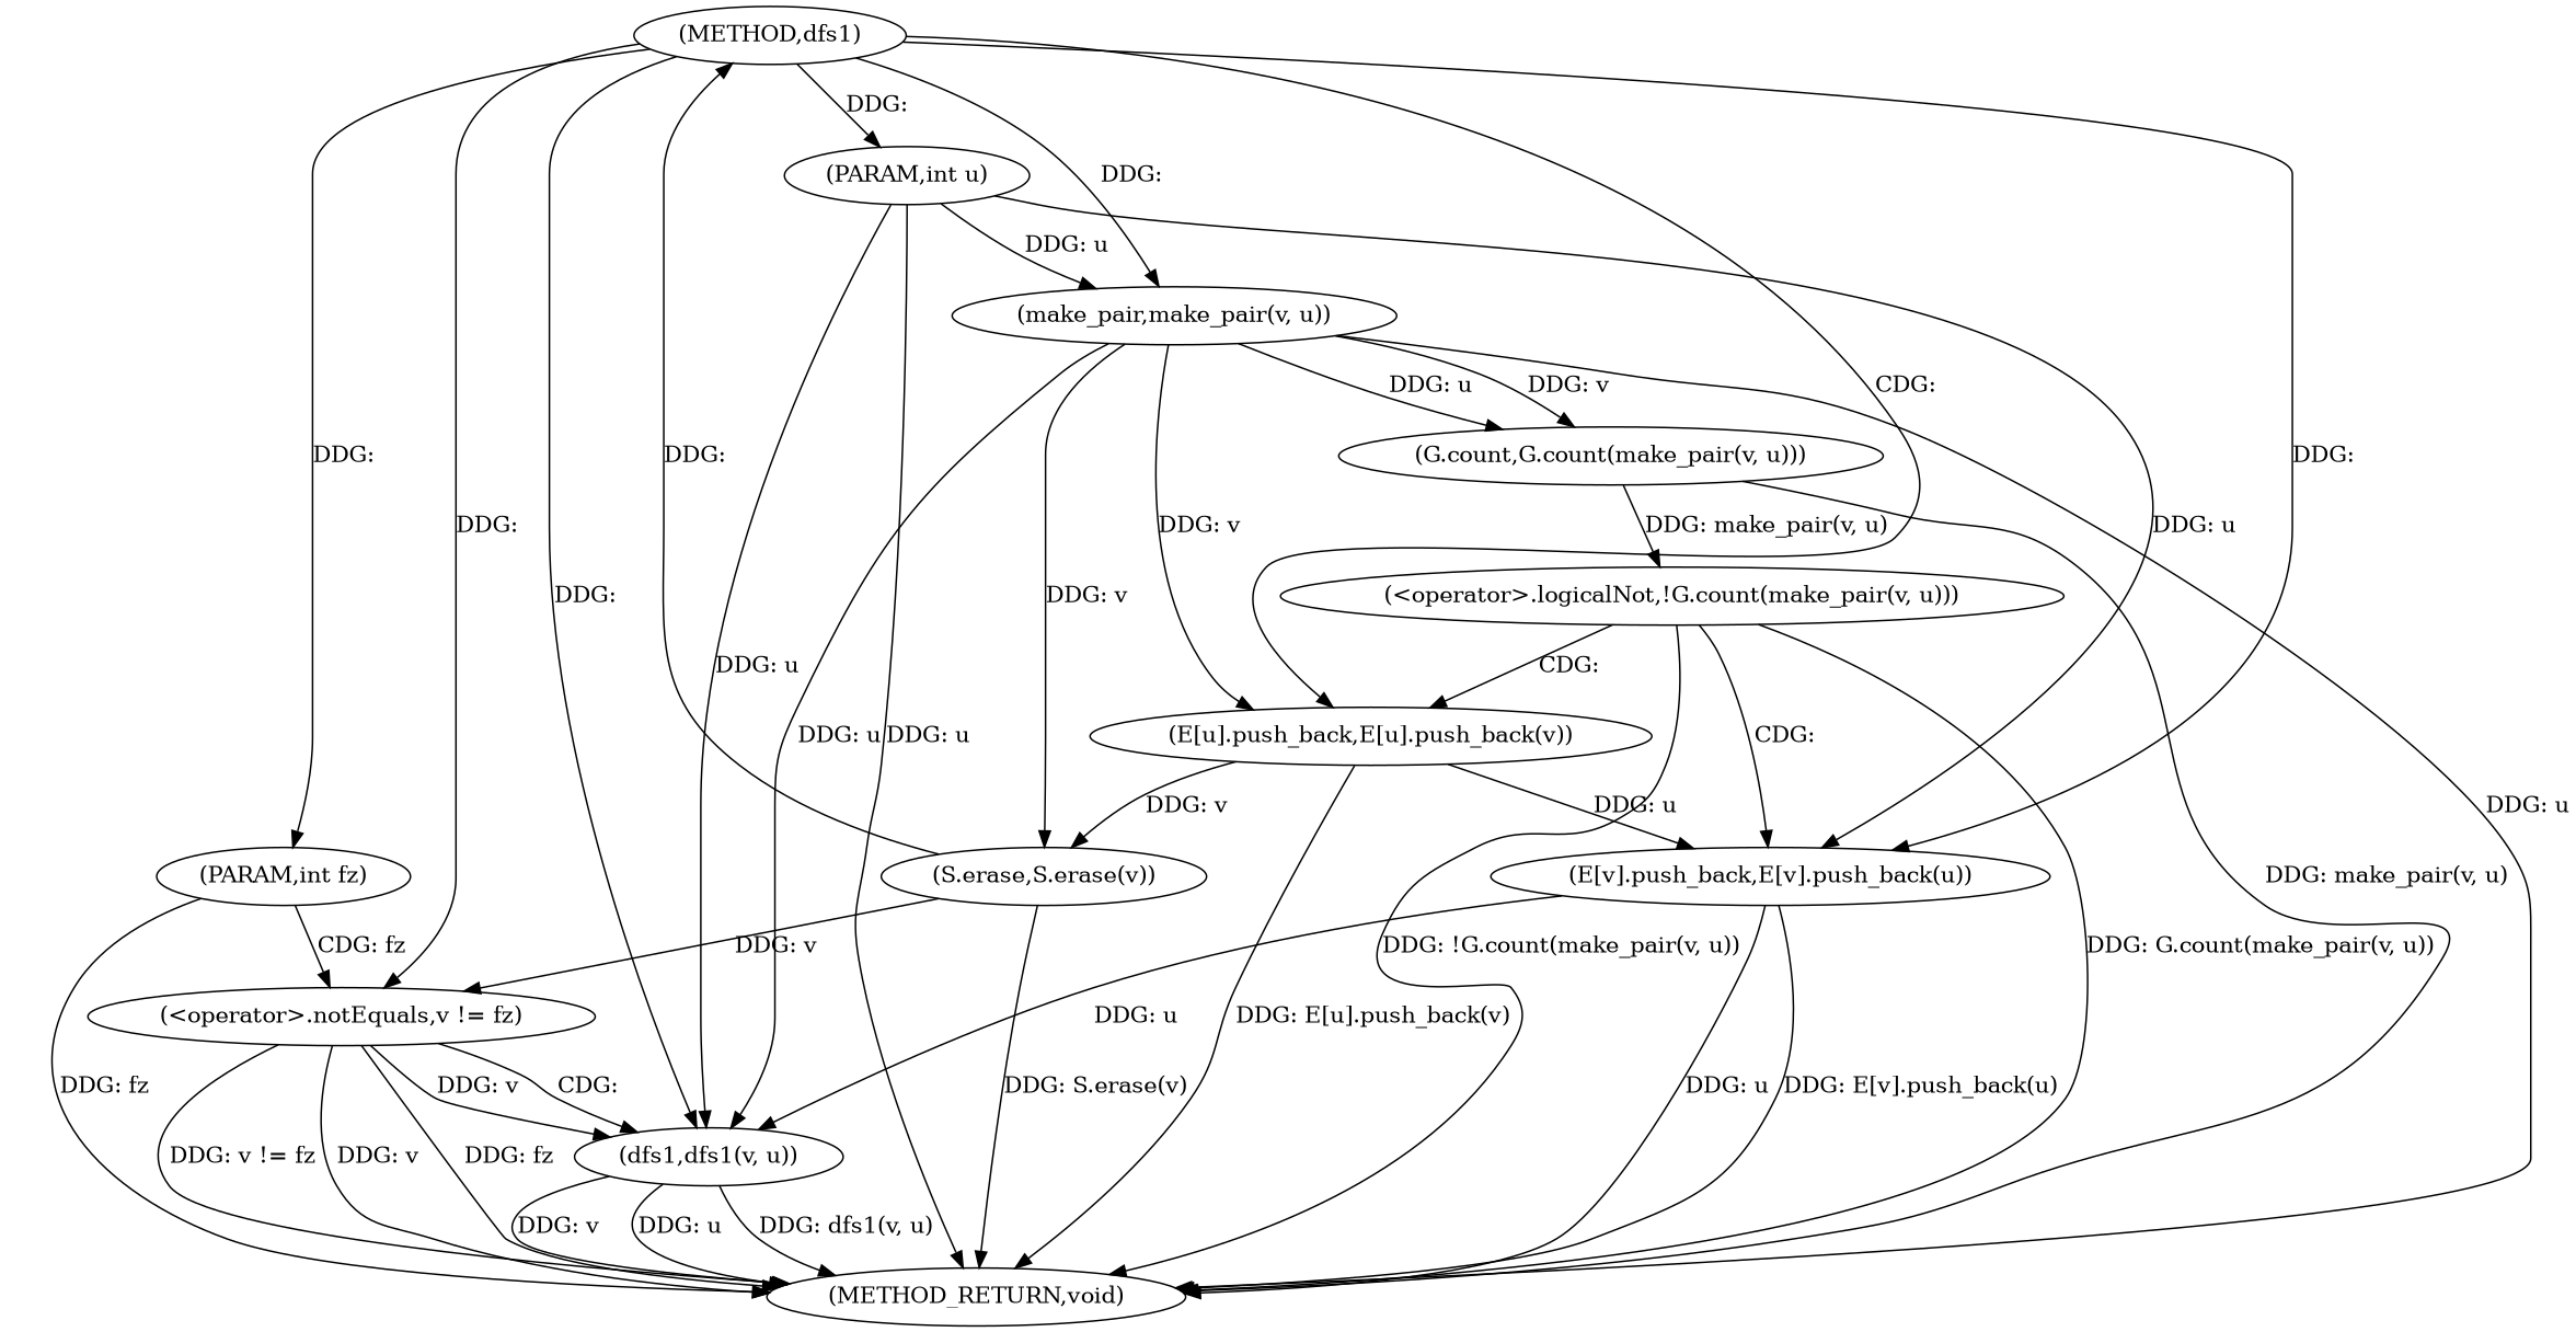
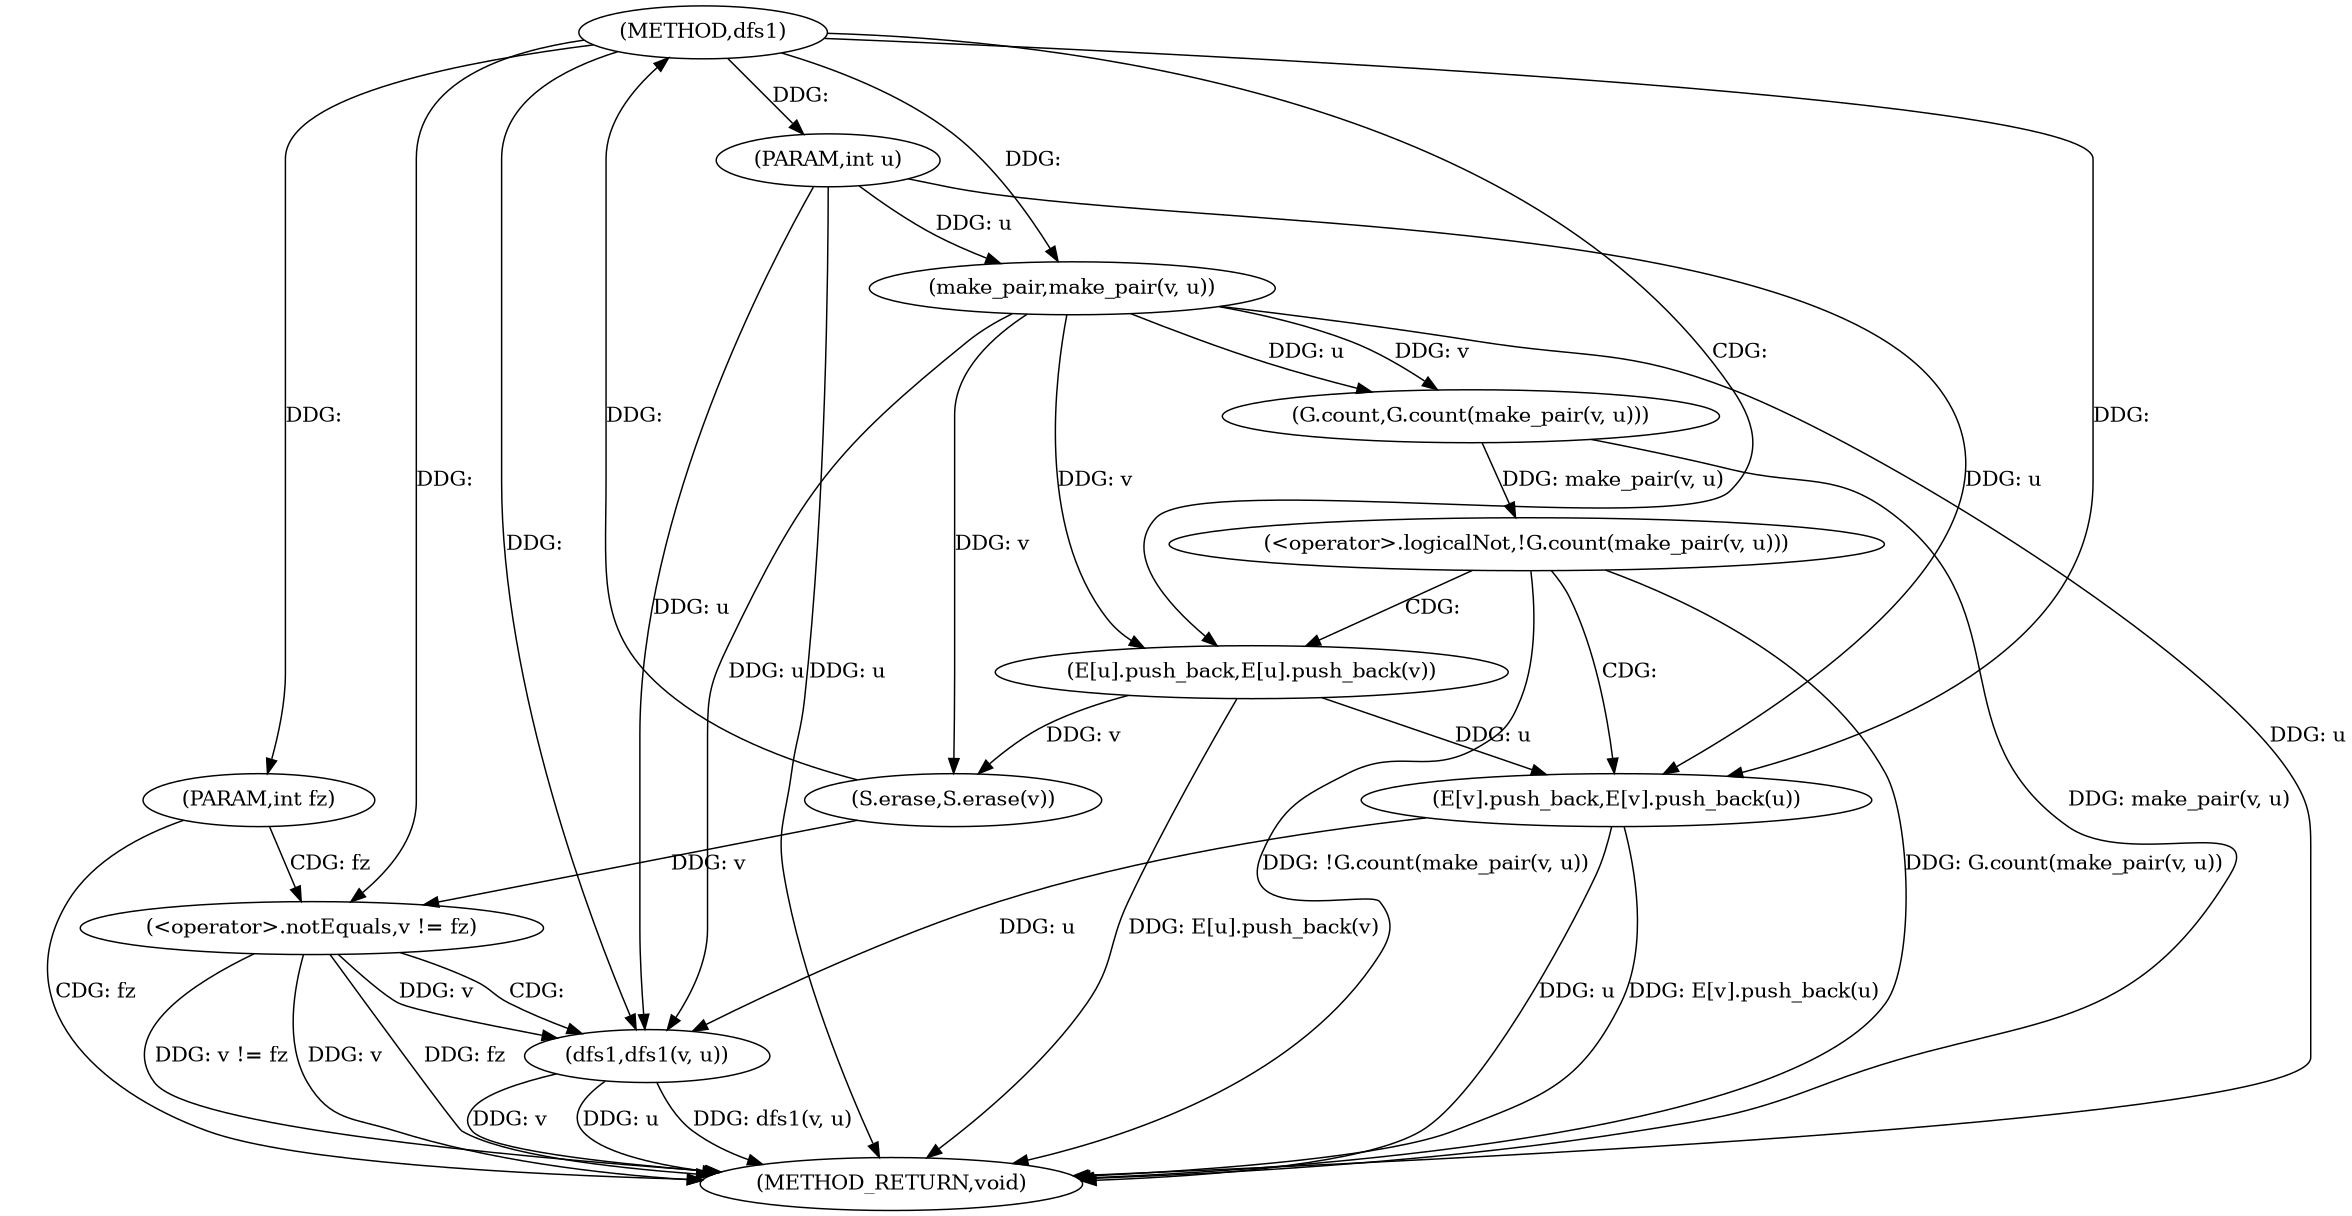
  digraph {
    n1 [label="(METHOD,dfs1)"]
    n2 [label="(PARAM,int u)"]
    n3 [label="(PARAM,int fz)"]
    n4 [label="(<operator>.notEquals,v != fz)"]
    n5 [label="(dfs1,dfs1(v, u))"]
    n6 [label="(E[u].push_back,E[u].push_back(v))"]
    n7 [label="(E[v].push_back,E[v].push_back(u))"]
    n8 [label="(make_pair,make_pair(v, u))"]
    n9 [label="(METHOD_RETURN,void)"]
    n10 [label="(S.erase,S.erase(v))"]
    n11 [label="(G.count,G.count(make_pair(v, u)))"]
    n12 [label="(<operator>.logicalNot,!G.count(make_pair(v, u)))"]
    n1 -> n2 [label="DDG: "]
    n1 -> n3 [label="DDG: "]
    n1 -> n4 [label="DDG: "]
    n1 -> n5 [label="DDG: "]
    n1 -> n6 [label="CDG: "]
    n1 -> n7 [label="DDG: "]
    n1 -> n8 [label="DDG: "]
    n2 -> n5 [label="DDG: u"]
    n2 -> n7 [label="DDG: u"]
    n2 -> n8 [label="DDG: u"]
    n2 -> n9 [label="DDG: u"]
    n3 -> n4 [label="CDG: fz"]
-   n3 -> n9 [label="DDG: fz"]
+   n3 -> n9 [label="CDG: fz"]
    n4 -> n5 [label="DDG: v"]
    n4 -> n5 [label="CDG: "]
    n4 -> n9 [label="DDG: v"]
    n4 -> n9 [label="DDG: fz"]
    n4 -> n9 [label="DDG: v != fz"]
    n5 -> n9 [label="DDG: v"]
    n5 -> n9 [label="DDG: u"]
    n5 -> n9 [label="DDG: dfs1(v, u)"]
    n6 -> n7 [label="DDG: u"]
    n6 -> n9 [label="DDG: E[u].push_back(v)"]
    n6 -> n10 [label="DDG: v"]
    n7 -> n5 [label="DDG: u"]
    n7 -> n9 [label="DDG: u"]
    n7 -> n9 [label="DDG: E[v].push_back(u)"]
    n8 -> n5 [label="DDG: u"]
    n8 -> n6 [label="DDG: v"]
    n8 -> n9 [label="DDG: u"]
    n8 -> n10 [label="DDG: v"]
    n8 -> n11 [label="DDG: v"]
    n8 -> n11 [label="DDG: u"]
    n10 -> n1 [label="DDG: "]
    n10 -> n4 [label="DDG: v"]
-   n10 -> n9 [label="DDG: S.erase(v)"]
    n11 -> n9 [label="DDG: make_pair(v, u)"]
    n11 -> n12 [label="DDG: make_pair(v, u)"]
    n12 -> n6 [label="CDG: "]
    n12 -> n7 [label="CDG: "]
    n12 -> n9 [label="DDG: G.count(make_pair(v, u))"]
    n12 -> n9 [label="DDG: !G.count(make_pair(v, u))"]
  }
